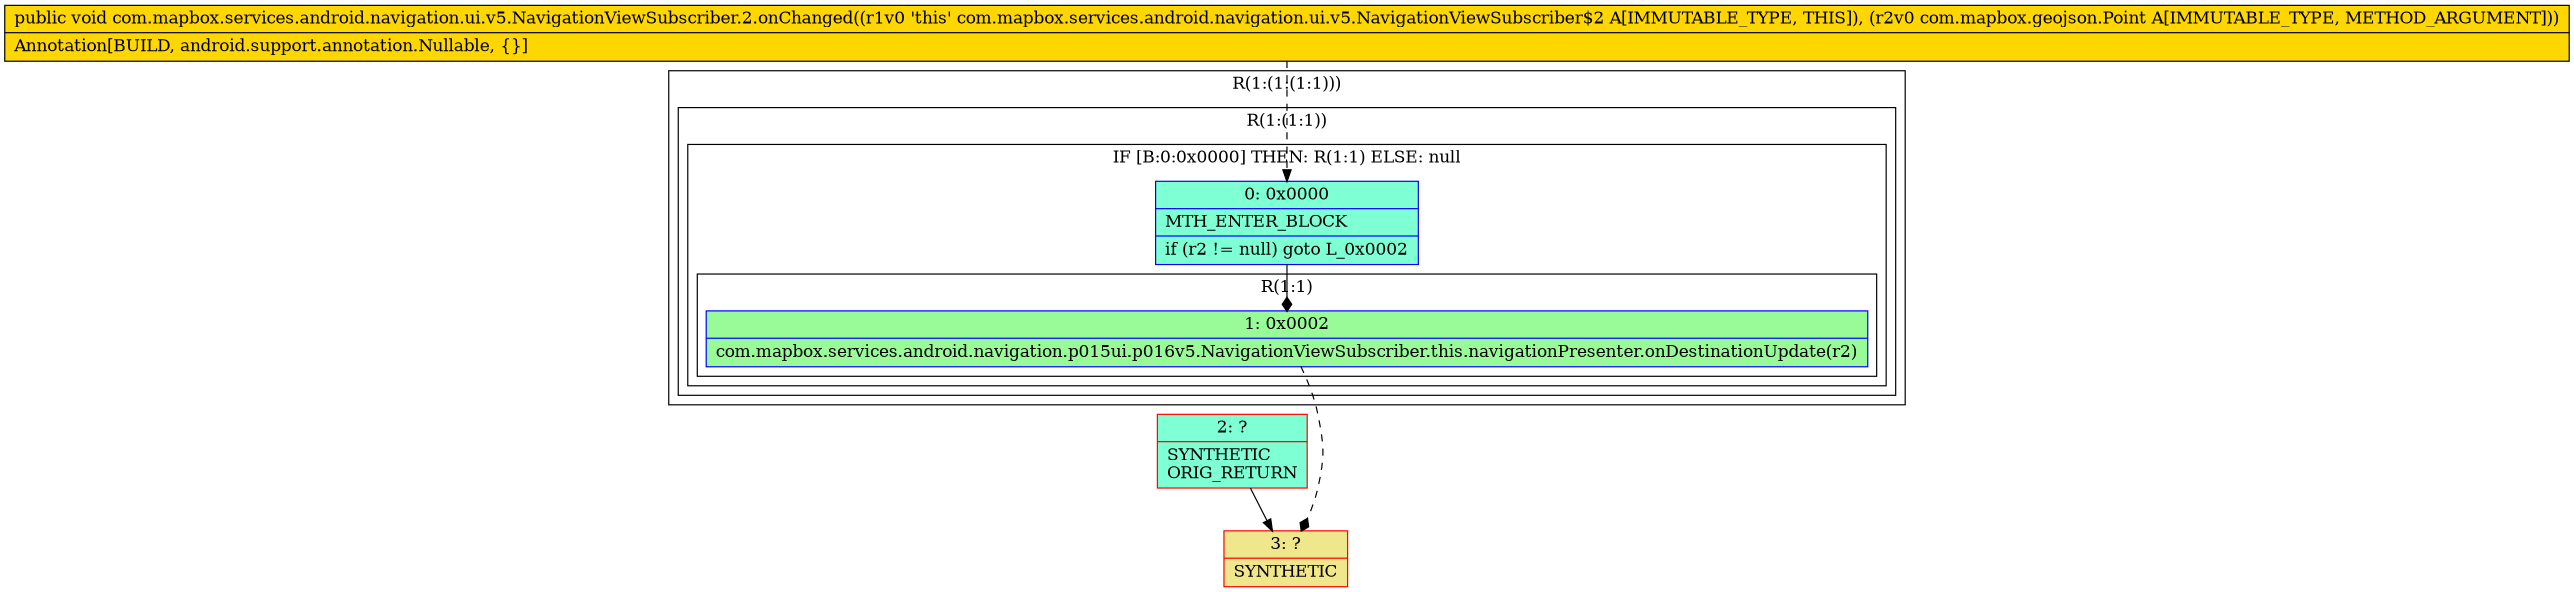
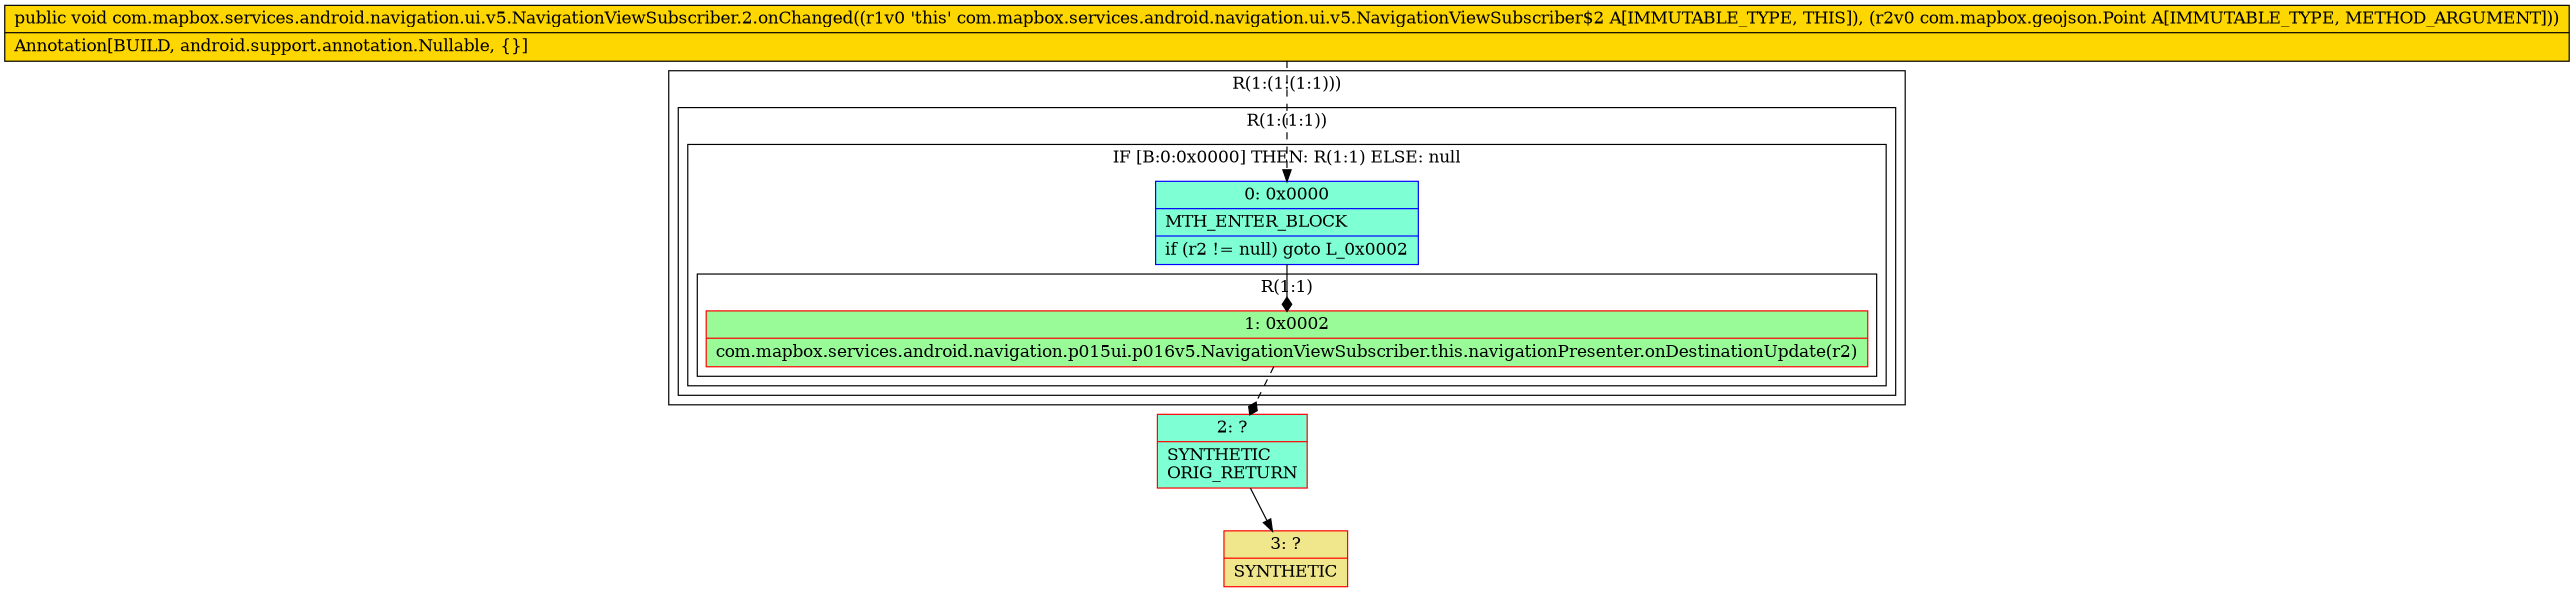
  digraph {
    node [color=blue fillcolor=aquamarine shape=record style=filled]
    edge [arrowhead=diamond style=dashed]
-   n1 [fillcolor=palegreen label="{1\:\ 0x0002|com.mapbox.services.android.navigation.p015ui.p016v5.NavigationViewSubscriber.this.navigationPresenter.onDestinationUpdate(r2)\l}"]
+   n1 [color=red fillcolor=palegreen label="{1\:\ 0x0002|com.mapbox.services.android.navigation.p015ui.p016v5.NavigationViewSubscriber.this.navigationPresenter.onDestinationUpdate(r2)\l}"]
    n2 [label="{0\:\ 0x0000|MTH_ENTER_BLOCK\l|if (r2 != null) goto L_0x0002\l}"]
    n3 [color=red label="{2\:\ ?|SYNTHETIC\lORIG_RETURN\l}"]
    n4 [color=red fillcolor=khaki label="{3\:\ ?|SYNTHETIC\l}"]
    n5 [fillcolor=gold label="{public void com.mapbox.services.android.navigation.ui.v5.NavigationViewSubscriber.2.onChanged((r1v0 'this' com.mapbox.services.android.navigation.ui.v5.NavigationViewSubscriber$2 A[IMMUTABLE_TYPE, THIS]), (r2v0 com.mapbox.geojson.Point A[IMMUTABLE_TYPE, METHOD_ARGUMENT]))  | Annotation[BUILD, android.support.annotation.Nullable, \{\}]\l}" color=""]
    subgraph cluster_1 {
      label="R(1:(1:(1:1)))"
      subgraph cluster_2 {
        label="R(1:(1:1))"
        subgraph cluster_3 {
          label="IF [B:0:0x0000] THEN: R(1:1) ELSE: null"
          n2
          subgraph cluster_4 {
            label="R(1:1)"
            n1
          }
        }
      }
    }
-   n1 -> n4
+   n1 -> n3
    n2 -> n1 [style=solid]
    n3 -> n4 [arrowhead=normal style=solid]
    n5 -> n2 [arrowhead=normal]
  }
